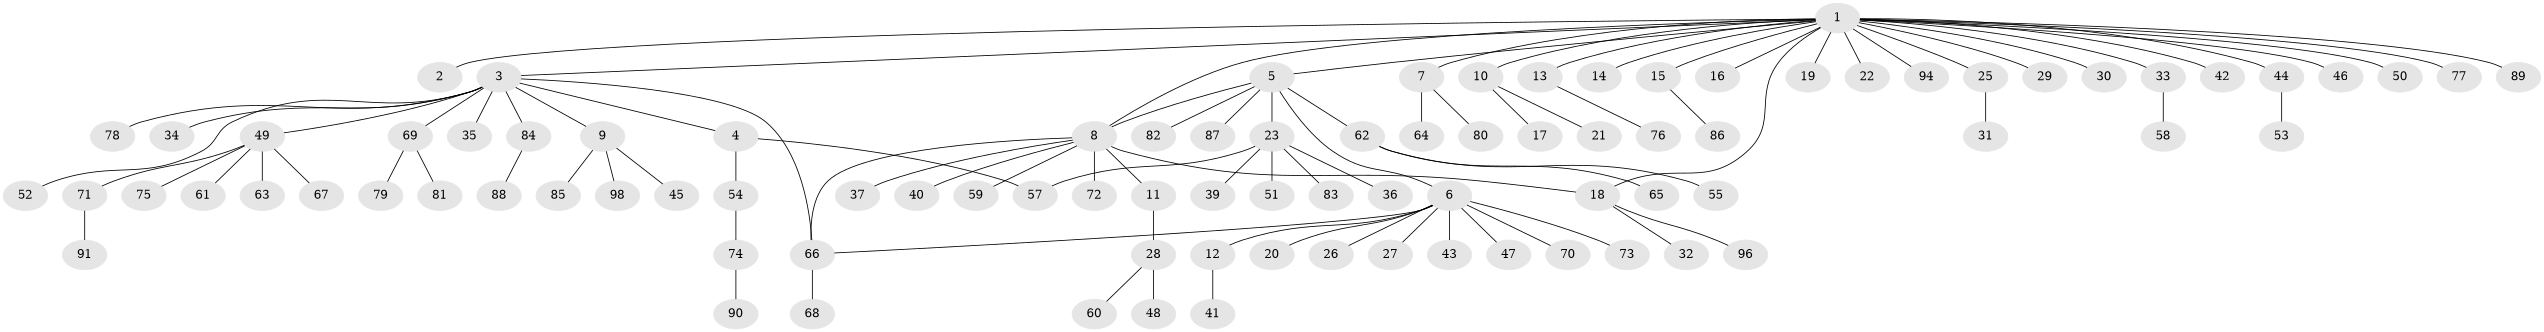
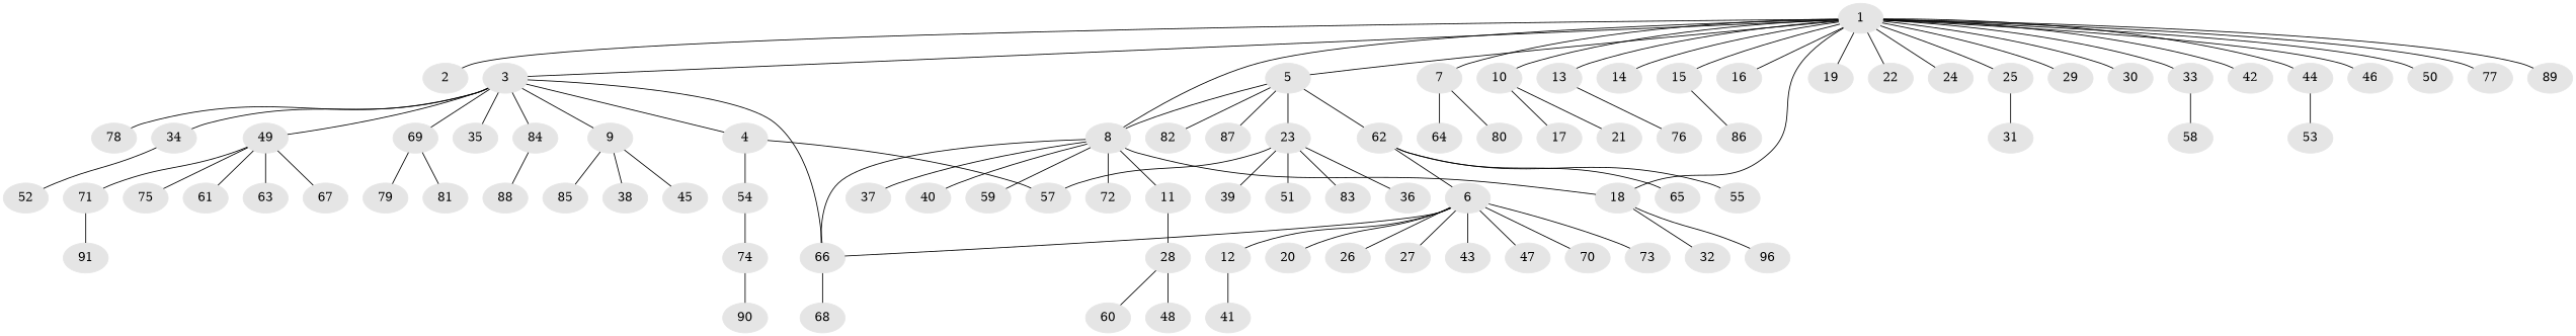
  graph {
    node [color=gray90 style=filled]
    1
    2
    3
    5
    7
    8
    10
    13
    14
    15
    16
    18
    19
    22
-   24 [label=94]
+   24
    25
    29
    30
    33
    42
    44
    46
    50
    77
    89
    4
    9
    34
    35
    49
    52
    66
    69
    78
    84
    6
    23
    62
    82
    87
    64
    80
    11
    37
    40
    59
    72
    17
    21
    76
    86
    32
    n53 [label=96]
    31
    58
    53
    54
    57
-   38 [label=98]
+   38
    45
    85
    61
    63
    67
    71
    75
    68
    79
    81
    88
    74
    12
    20
    26
    27
    43
    47
    70
    73
    36
    39
    51
    83
    55
    65
    41
    28
    48
    60
    91
    90
    1 -- 2
    1 -- 3
    1 -- 5
    1 -- 7
    1 -- 8
    1 -- 10
    1 -- 13
    1 -- 14
    1 -- 15
    1 -- 16
    1 -- 18
    1 -- 19
    1 -- 22
    1 -- 24
    1 -- 25
    1 -- 29
    1 -- 30
    1 -- 33
    1 -- 42
    1 -- 44
    1 -- 46
    1 -- 50
    1 -- 77
    1 -- 89
    3 -- 4
    3 -- 9
    3 -- 34
    3 -- 35
    3 -- 49
-   3 -- 52
+   34 -- 52
    3 -- 66
    3 -- 69
    3 -- 78
    3 -- 84
    5 -- 8
-   5 -- 6
+   62 -- 6
    5 -- 23
    5 -- 62
    5 -- 82
    5 -- 87
    7 -- 64
    7 -- 80
    8 -- 18
    8 -- 66
    8 -- 11
    8 -- 37
    8 -- 40
    8 -- 59
    8 -- 72
    10 -- 17
    10 -- 21
    13 -- 76
    15 -- 86
    18 -- 32
    18 -- n53
    25 -- 31
    33 -- 58
    44 -- 53
    4 -- 54
    4 -- 57
    9 -- 38
    9 -- 45
    9 -- 85
    49 -- 61
    49 -- 63
    49 -- 67
    49 -- 71
    49 -- 75
    66 -- 68
    69 -- 79
    69 -- 81
    84 -- 88
    6 -- 66
    6 -- 12
    6 -- 20
    6 -- 26
    6 -- 27
    6 -- 43
    6 -- 47
    6 -- 70
    6 -- 73
    23 -- 57
    23 -- 36
    23 -- 39
    23 -- 51
    23 -- 83
    62 -- 55
    62 -- 65
    11 -- 28
    54 -- 74
    71 -- 91
    74 -- 90
    12 -- 41
    28 -- 48
    28 -- 60
  }
